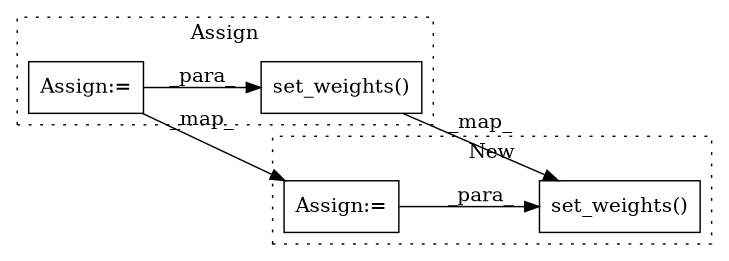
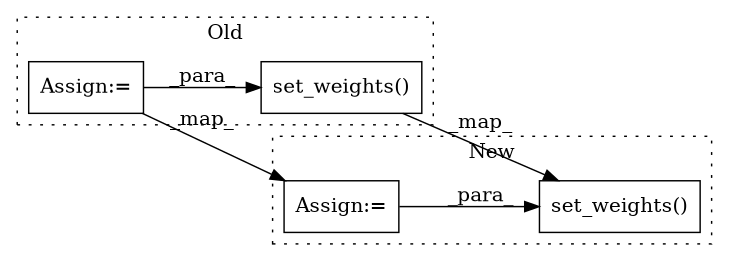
  digraph {
    rankdir=LR
    node [a=75 l="23,1" shape=box]
    n1 [label="set_weights()" s="10461,10491"]
    n2 [a=68 l=3 label="Assign:=" s=10399]
    n3 [label="set_weights()" s="9843,9873"]
    n4 [a=68 l=3 label="Assign:=" s=9789]
    subgraph cluster_1 {
-     label=Assign
+     label=Old
      style=dotted
      n1
      n2
    }
    subgraph cluster_2 {
      label=New
      style=dotted
      n3
      n4
    }
    n1 -> n3 [label=_map_]
    n2 -> n1 [label=_para_]
    n2 -> n4 [label=_map_]
    n4 -> n3 [label=_para_]
  }
